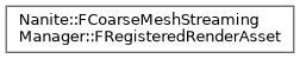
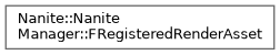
  digraph {
    rankdir=TB
-   n1 [color=grey40 fillcolor=white fontname=Helvetica fontsize=10 height=0.2 label="Nanite::FCoarseMeshStreaming\lManager::FRegisteredRenderAsset" shape=box style=filled width=0.4]
+   n1 [color=grey40 fillcolor=white fontname=Helvetica fontsize=10 height=0.2 label="Nanite::Nanite\lManager::FRegisteredRenderAsset" shape=box style=filled width=0.4]
  }
